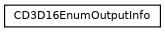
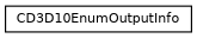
  digraph {
    rankdir=LR
-   n1 [color=black fillcolor=white fontname=Helvetica fontsize=10 height=0.2 label=CD3D16EnumOutputInfo shape=record style=filled width=0.4]
+   n1 [color=black fillcolor=white fontname=Helvetica fontsize=10 height=0.2 label=CD3D10EnumOutputInfo shape=record style=filled width=0.4]
  }
